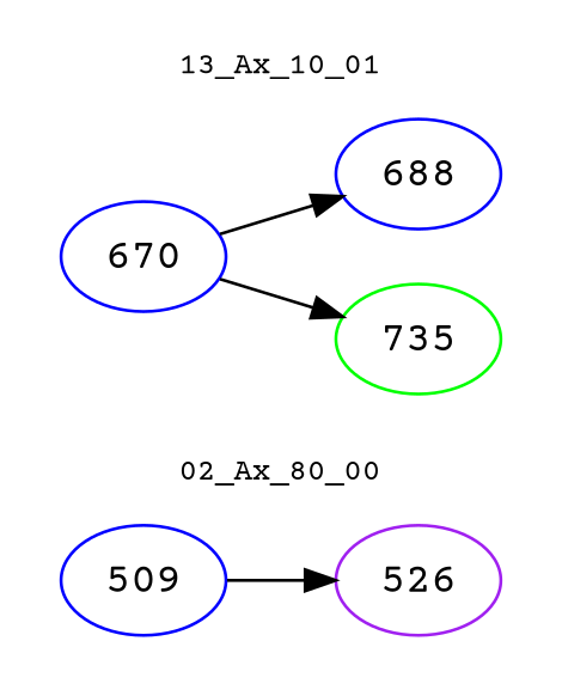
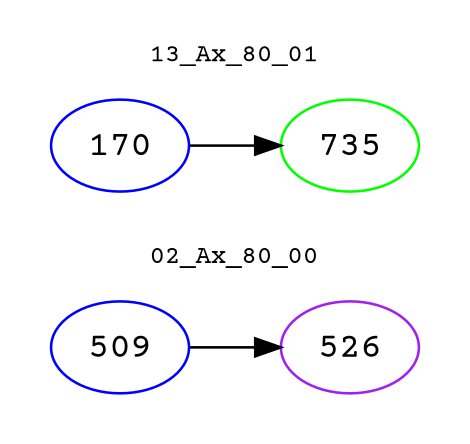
  digraph {
    fontname="Courier Prime"
    rankdir=LR
    node [color=blue fontname="Courier Prime"]
    edge [color=black fontname="Courier Prime"]
    n1 [label=509]
    n2 [color=purple label=526]
-   n3 [label=670]
+   n3 [label=170]
    n4 [color=green label=735]
-   n5 [label=688]
    subgraph cluster_1 {
      color=white
      fontsize=10
      label="02_Ax_80_00"
      n1
      n2
    }
    subgraph cluster_2 {
      color=white
      fontsize=10
-     label="13_Ax_10_01"
+     label="13_Ax_80_01"
      n3
      n4
-     n5
    }
    n1 -> n2
    n3 -> n4
-   n3 -> n5
  }
